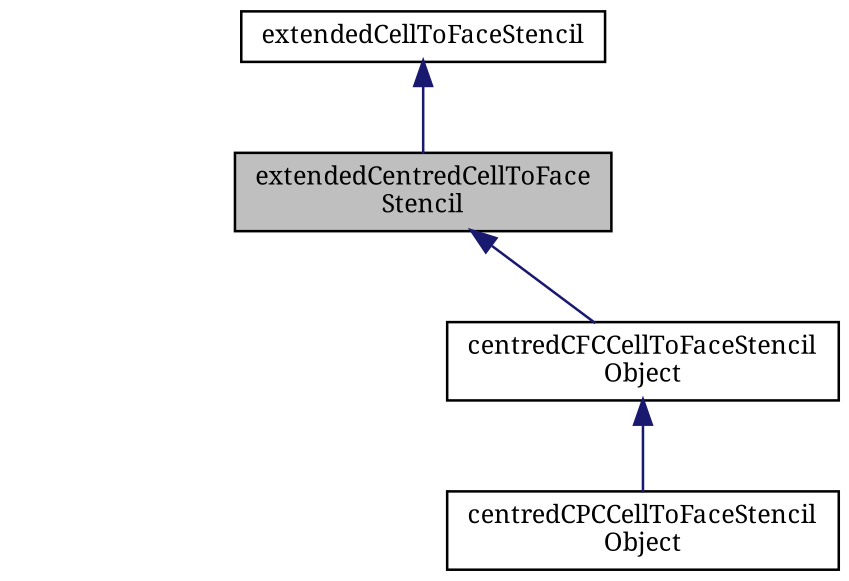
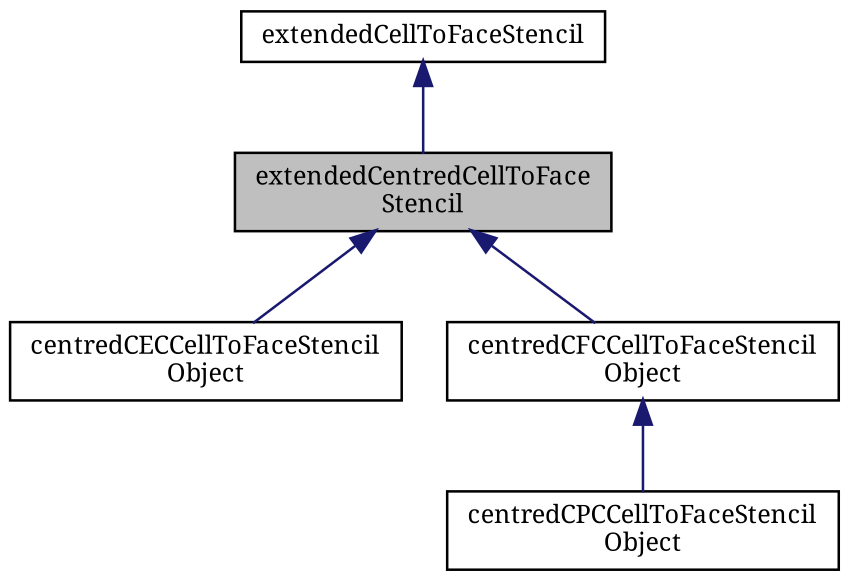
  digraph {
    fontname="Noto Serif"
    rankdir=TB
    node [color=black fontname="Noto Serif" fontsize=10 shape=record]
    edge [color=midnightblue dir=back fontname="Noto Serif" fontsize=10 labelfontname=FreeSans labelfontsize=10 style=solid]
    n1 [fillcolor=grey75 fontcolor=black height=0.2 label="extendedCentredCellToFace\lStencil" style=filled width=0.4]
+   n2 [height=0.2 label="centredCECCellToFaceStencil\lObject" width=0.4]
    n3 [height=0.2 label="centredCFCCellToFaceStencil\lObject" width=0.4]
    n4 [height=0.2 label="centredCPCCellToFaceStencil\lObject" width=0.4]
    n5 [height=0.2 label=extendedCellToFaceStencil width=0.4]
+   n1 -> n2
    n1 -> n3
    n3 -> n4
    n5 -> n1
  }
